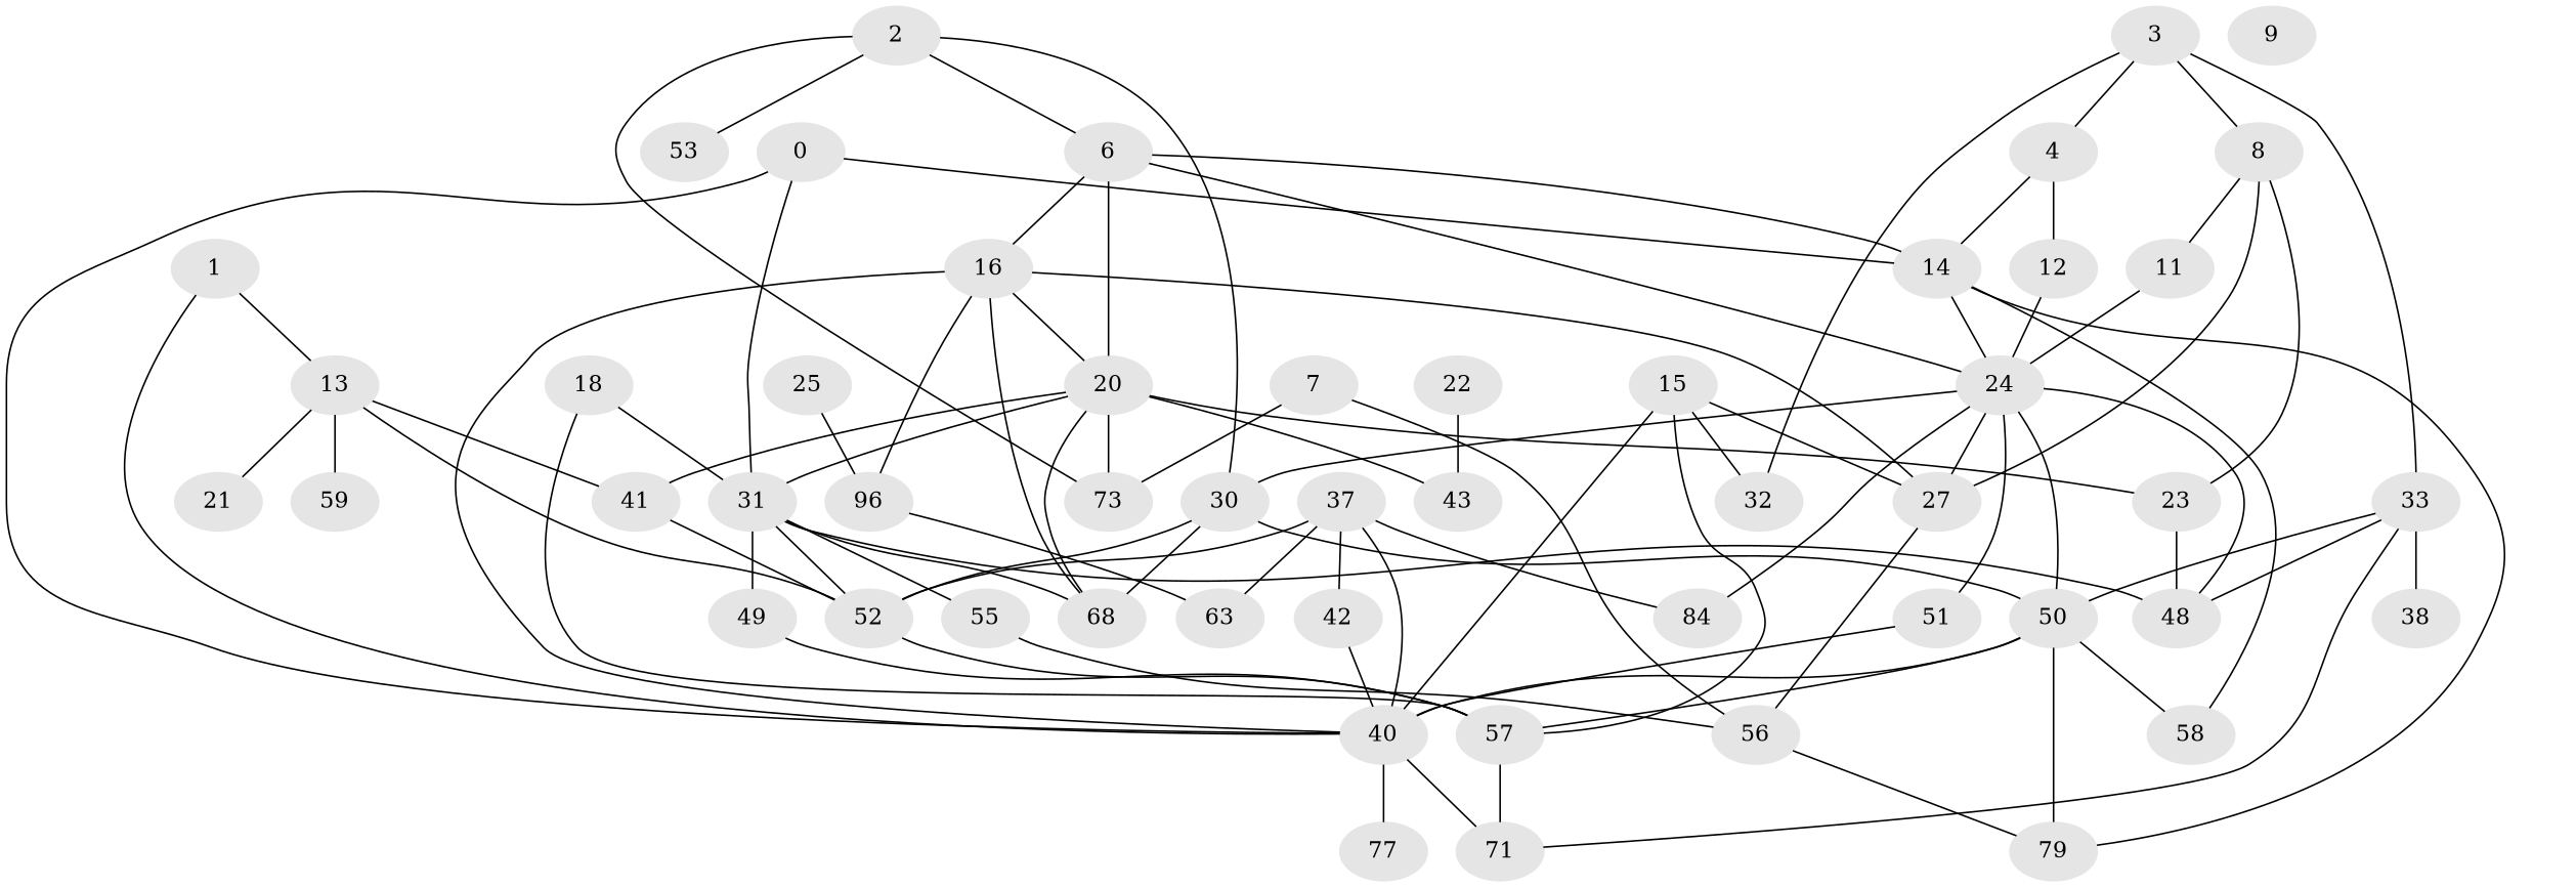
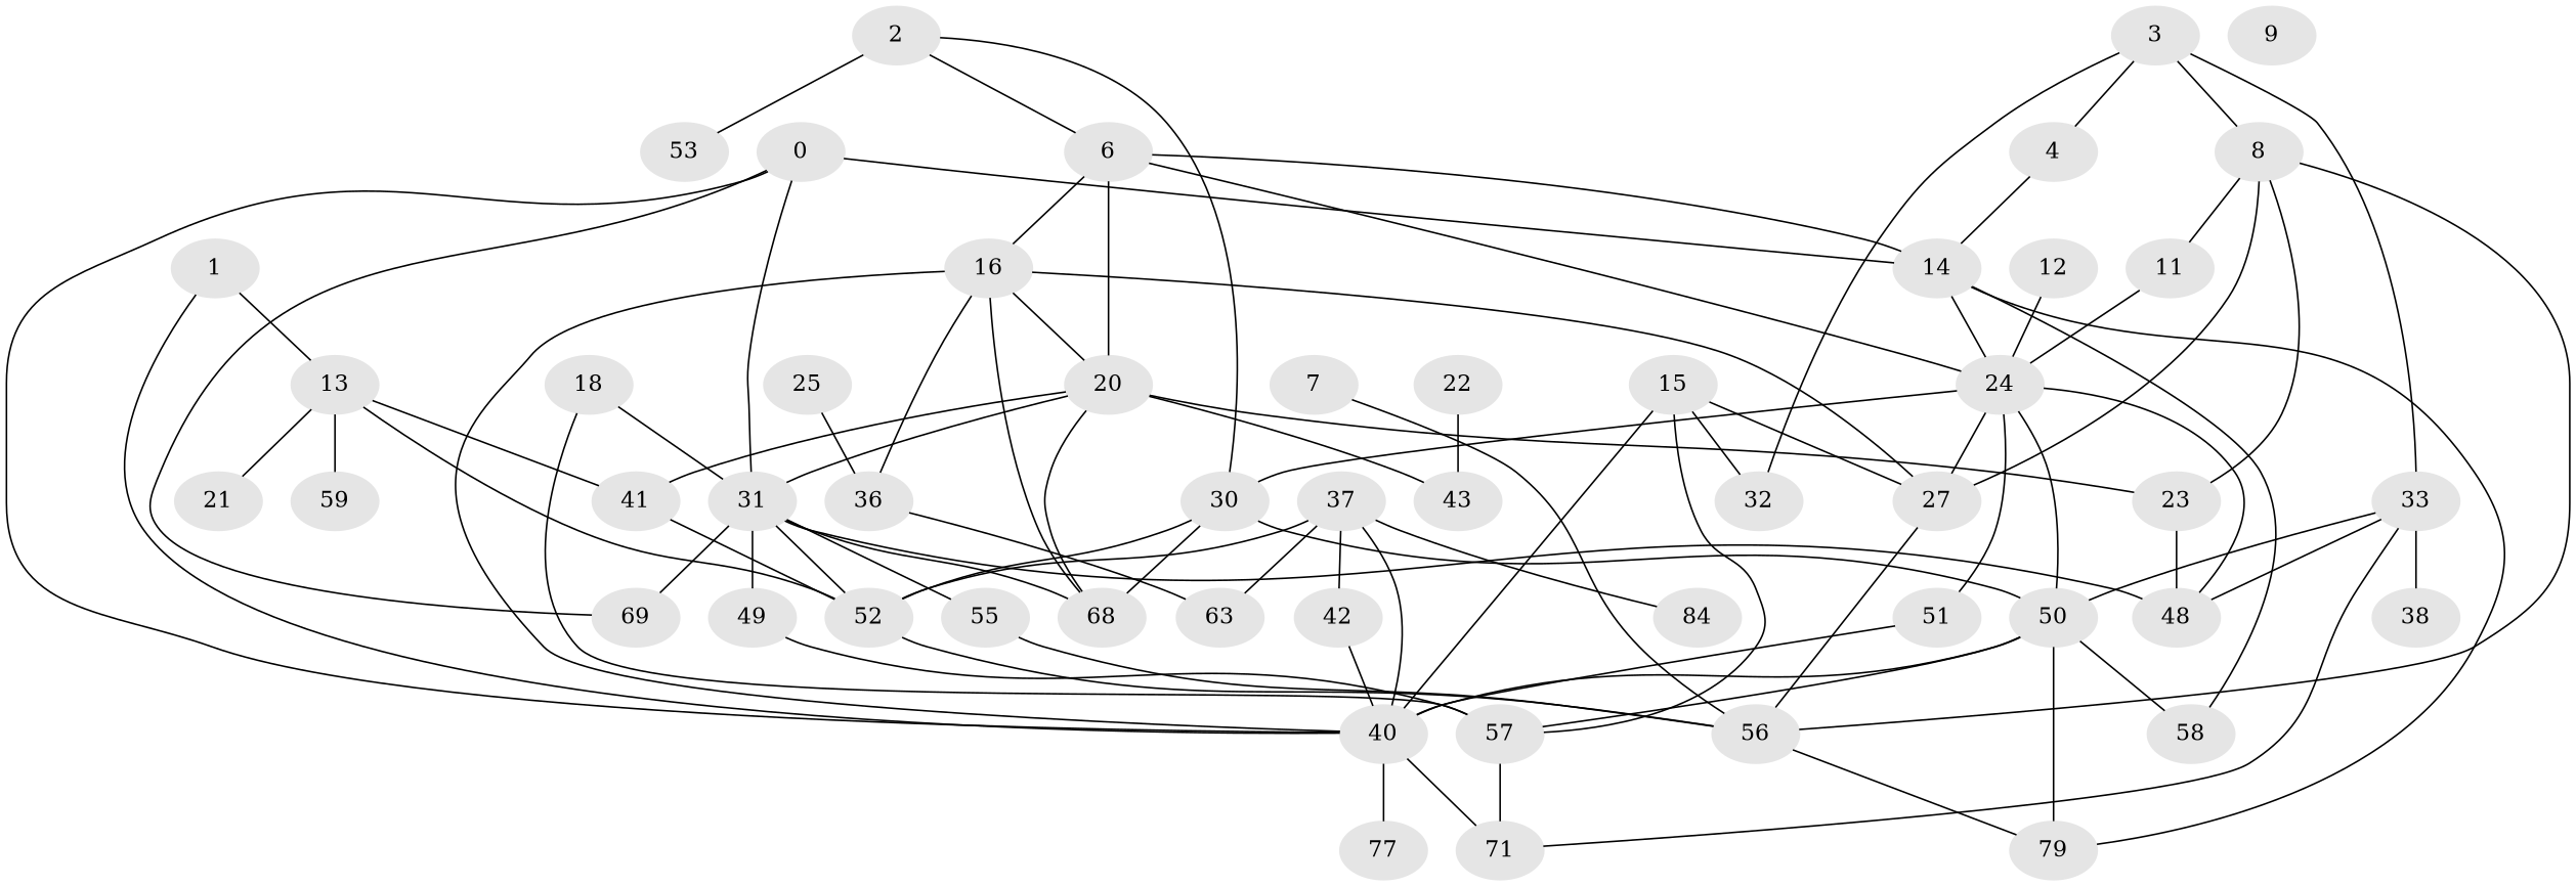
  graph {
    node [color=gray90 style=filled]
    13 [super="+39"]
    52 [super="+74"]
    21
    41
    59
    1
    n7 [label=40 super="+65"]
    71
    77
    2 [super="+78"]
    6 [super="+17"]
    30 [super="+76"]
    53
-   73 [super="+82"]
    14 [super="+47"]
    16
    20 [super="+54"]
    24 [super="+28"]
    68
    50 [super="+66"]
    3 [super="+87"]
    4 [super="+40"]
    8 [super="+35"]
    32
    33 [super="+61"]
    12
    56 [super="+72"]
    11
    23
    27 [super="+29"]
    48
    38
    58 [super="+85"]
    79
    n35 [label=0]
    31 [super="+34"]
+   69 [super="+80"]
    49
    55
-   36 [super="+70" label=96]
+   36 [super="+70"]
    43
    51 [super="+86"]
    84
    7
    9
    15 [super="+18"]
    57 [super="+75"]
    63
    n49 [label=18]
    22
    25 [super="+26"]
    37 [super="+45"]
    42 [super="+62"]
    13 -- 52
    13 -- 21
    13 -- 41
    13 -- 59
-   52 -- 57
+   52 -- 56
    41 -- 52
    1 -- 13
    1 -- n7
    n7 -- 71
    n7 -- 77
    2 -- 6
    2 -- 30
    2 -- 53
-   2 -- 73
    6 -- 14
    6 -- 16
    6 -- 20
    6 -- 24
    30 -- 52
    30 -- 68
    30 -- 50 [weight=2]
    14 -- 24
    14 -- 58
    14 -- 79
    16 -- n7
    16 -- 20
    16 -- 68
    16 -- 27
    16 -- 36
    20 -- 41
-   20 -- 73
    20 -- 68
    20 -- 23
    20 -- 31
    20 -- 43
    24 -- 30
    24 -- 50
    24 -- 27
    24 -- 48
    24 -- 51
-   24 -- 84
    50 -- n7
    50 -- 58
    50 -- 79
    50 -- 57
    3 -- 4
    3 -- 8
    3 -- 32
    3 -- 33
    4 -- 14
-   4 -- 12
+   8 -- 56
    8 -- 11
    8 -- 23
    8 -- 27
    33 -- 71
    33 -- 50
    33 -- 48
    33 -- 38
    12 -- 24
    56 -- 79
    11 -- 24
    23 -- 48
    27 -- 56
    n35 -- n7
    n35 -- 14
    n35 -- 31
+   n35 -- 69
    31 -- 52
    31 -- 68
    31 -- 48
+   31 -- 69
    31 -- 49
    31 -- 55
    49 -- 57
    55 -- 56
    36 -- 63
    51 -- n7
-   7 -- 73
    7 -- 56
    15 -- n7
    15 -- 32
    15 -- 27
    15 -- 57
    57 -- 71
    n49 -- 31
    n49 -- 57
    22 -- 43
    25 -- 36
    37 -- 52
    37 -- n7
    37 -- 84
    37 -- 63
    37 -- 42
    42 -- n7
  }
